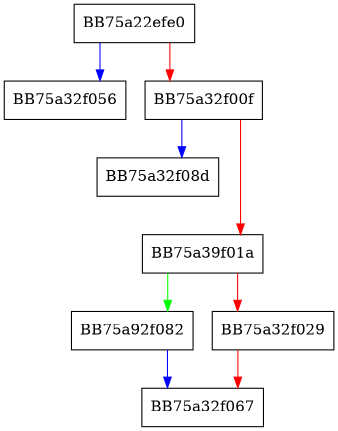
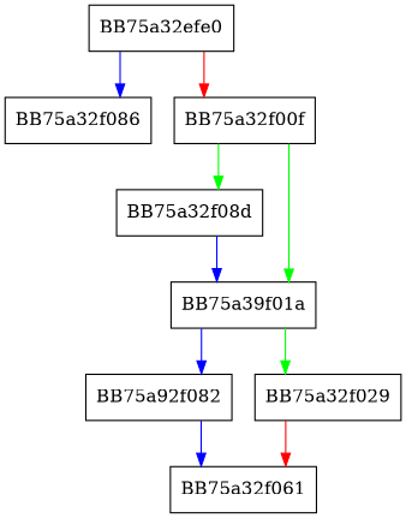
  digraph {
    splines=ortho
    node [shape=box]
    edge [color=red]
-   BB75a32efe0 [label=BB75a22efe0]
-   BB75a32f086 [label=BB75a32f056]
+   BB75a32efe0
+   BB75a32f086
    BB75a32f00f
    BB75a32f08d
    n5 [label=BB75a39f01a]
    n6 [label=BB75a92f082]
    BB75a32f029
-   BB75a32f067
+   BB75a32f067 [label=BB75a32f061]
    BB75a32efe0 -> BB75a32f086 [color=blue]
    BB75a32efe0 -> BB75a32f00f
-   BB75a32f00f -> BB75a32f08d [color=blue]
-   BB75a32f00f -> n5
-   n5 -> n6 [color=green]
-   n5 -> BB75a32f029
+   BB75a32f00f -> BB75a32f08d [color=green]
+   BB75a32f00f -> n5 [color=green]
+   BB75a32f08d -> n5 [color=blue]
+   n5 -> n6 [color=blue]
+   n5 -> BB75a32f029 [color=green]
    n6 -> BB75a32f067 [color=blue]
    BB75a32f029 -> BB75a32f067
  }
